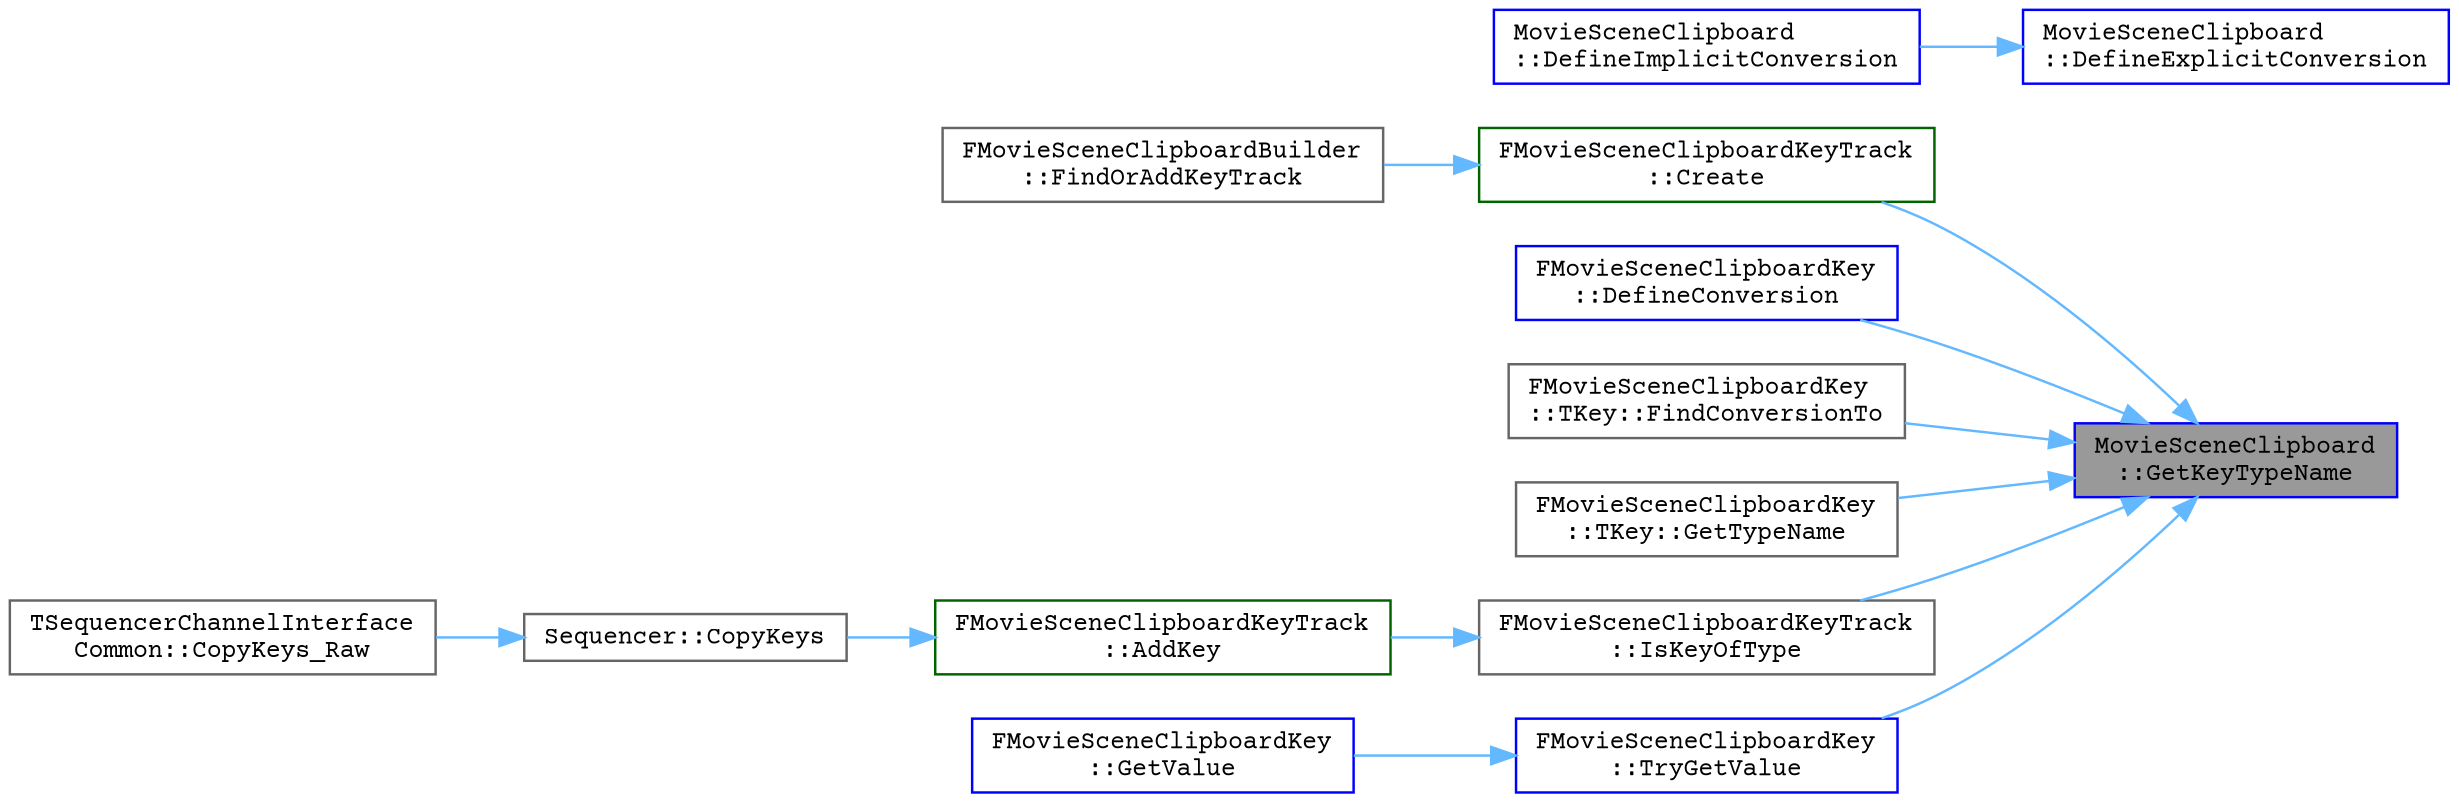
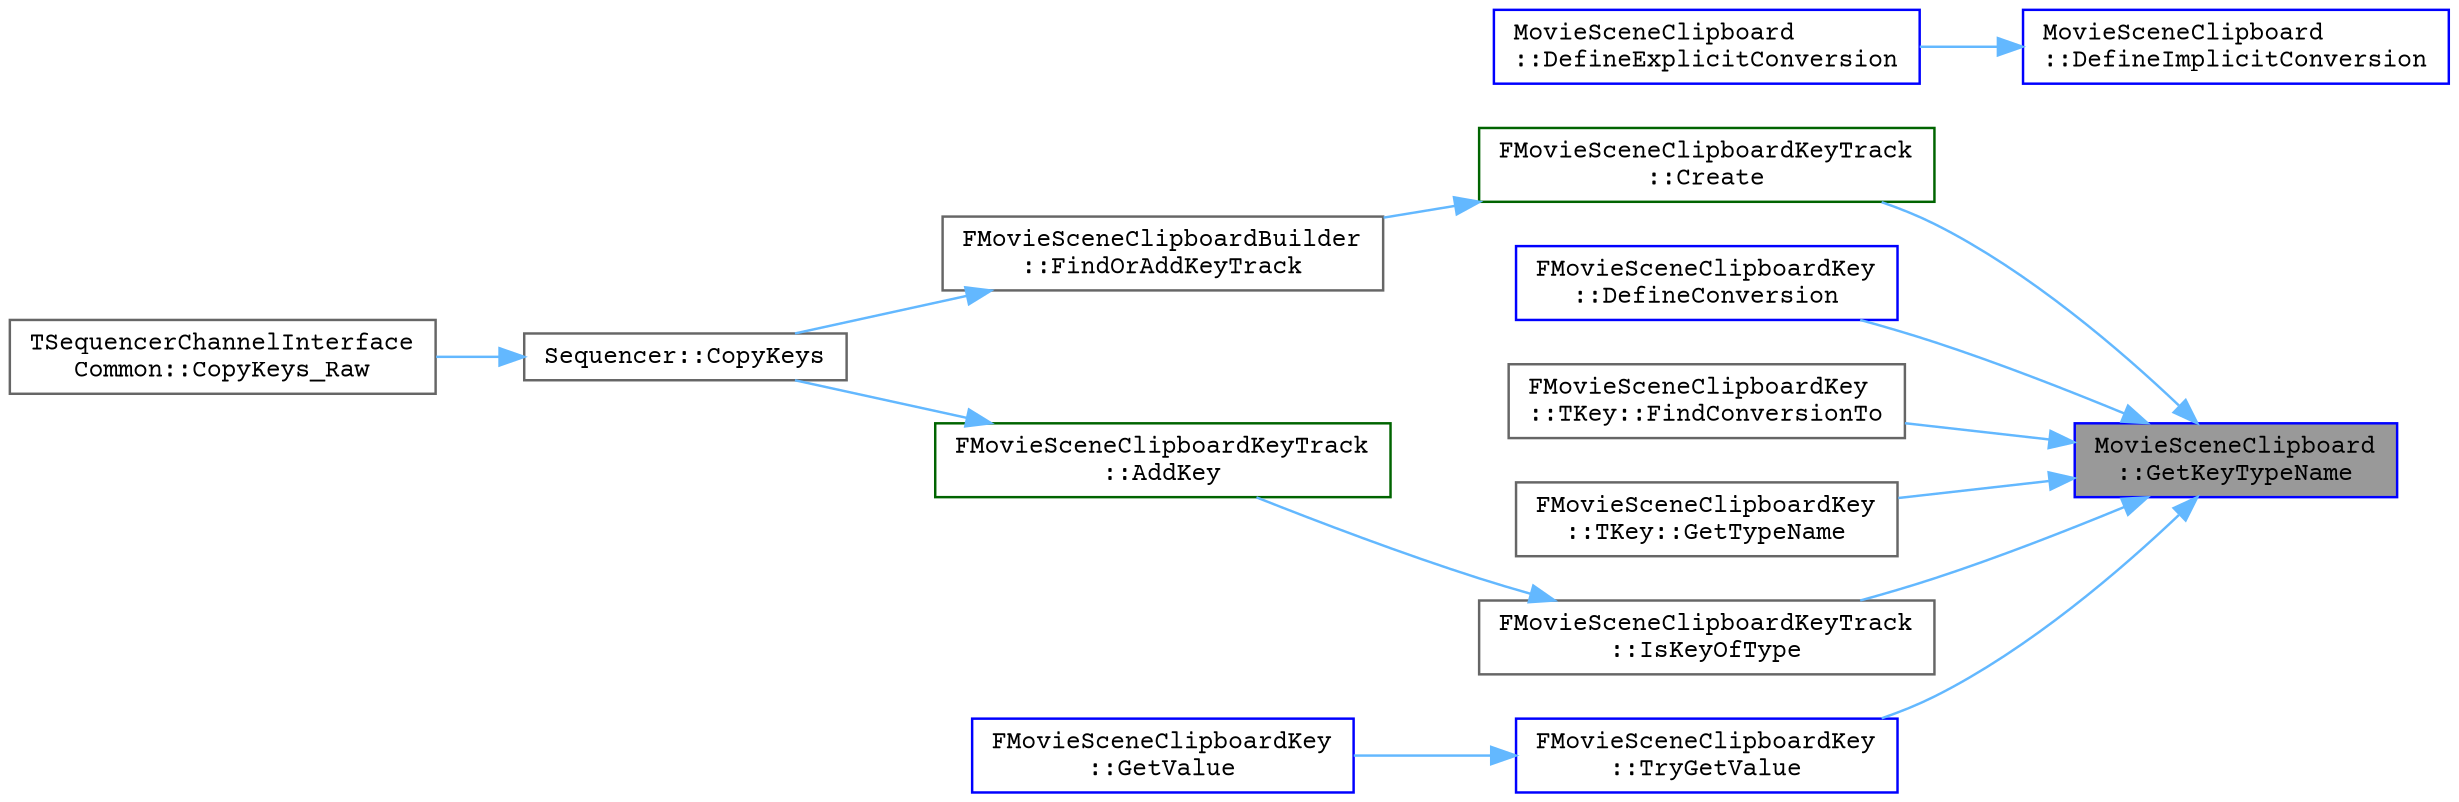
  digraph {
    fontname="Courier Prime"
    rankdir=RL
    node [color=blue fillcolor=white fontname="Courier Prime" fontsize=10 shape=box style=filled]
    edge [color=steelblue1 dir=back fontname="Courier Prime" fontsize=10 labelfontname=Helvetica labelfontsize=10 style=solid]
    n1 [fillcolor=grey60 fontcolor=black height=0.2 label="MovieSceneClipboard\l::GetKeyTypeName" width=0.4]
    n2 [color=darkgreen height=0.2 label="FMovieSceneClipboardKeyTrack\l::Create" width=0.4]
    n3 [height=0.2 label="FMovieSceneClipboardKey\l::DefineConversion" width=0.4]
    n4 [color=gray40 height=0.2 label="FMovieSceneClipboardKey\l::TKey::FindConversionTo" width=0.4]
    n5 [color=gray40 height=0.2 label="FMovieSceneClipboardKey\l::TKey::GetTypeName" width=0.4]
    n6 [color=gray40 height=0.2 label="FMovieSceneClipboardKeyTrack\l::IsKeyOfType" width=0.4]
    n7 [height=0.2 label="FMovieSceneClipboardKey\l::TryGetValue" width=0.4]
    n8 [color=gray40 height=0.2 label="FMovieSceneClipboardBuilder\l::FindOrAddKeyTrack" width=0.4]
    n9 [color=darkgreen height=0.2 label="FMovieSceneClipboardKeyTrack\l::AddKey" width=0.4]
    n10 [height=0.2 label="FMovieSceneClipboardKey\l::GetValue" width=0.4]
    n11 [color=gray40 height=0.2 label="Sequencer::CopyKeys" width=0.4]
    n12 [color=gray40 height=0.2 label="TSequencerChannelInterface\lCommon::CopyKeys_Raw" width=0.4]
    n13 [height=0.2 label="MovieSceneClipboard\l::DefineExplicitConversion" width=0.4]
    n14 [height=0.2 label="MovieSceneClipboard\l::DefineImplicitConversion" width=0.4]
    n1 -> n2
    n1 -> n3
    n1 -> n4
    n1 -> n5
    n1 -> n6
    n1 -> n7
    n2 -> n8
    n6 -> n9
    n7 -> n10
+   n8 -> n11
    n9 -> n11
    n11 -> n12
-   n13 -> n14
+   n14 -> n13
  }
